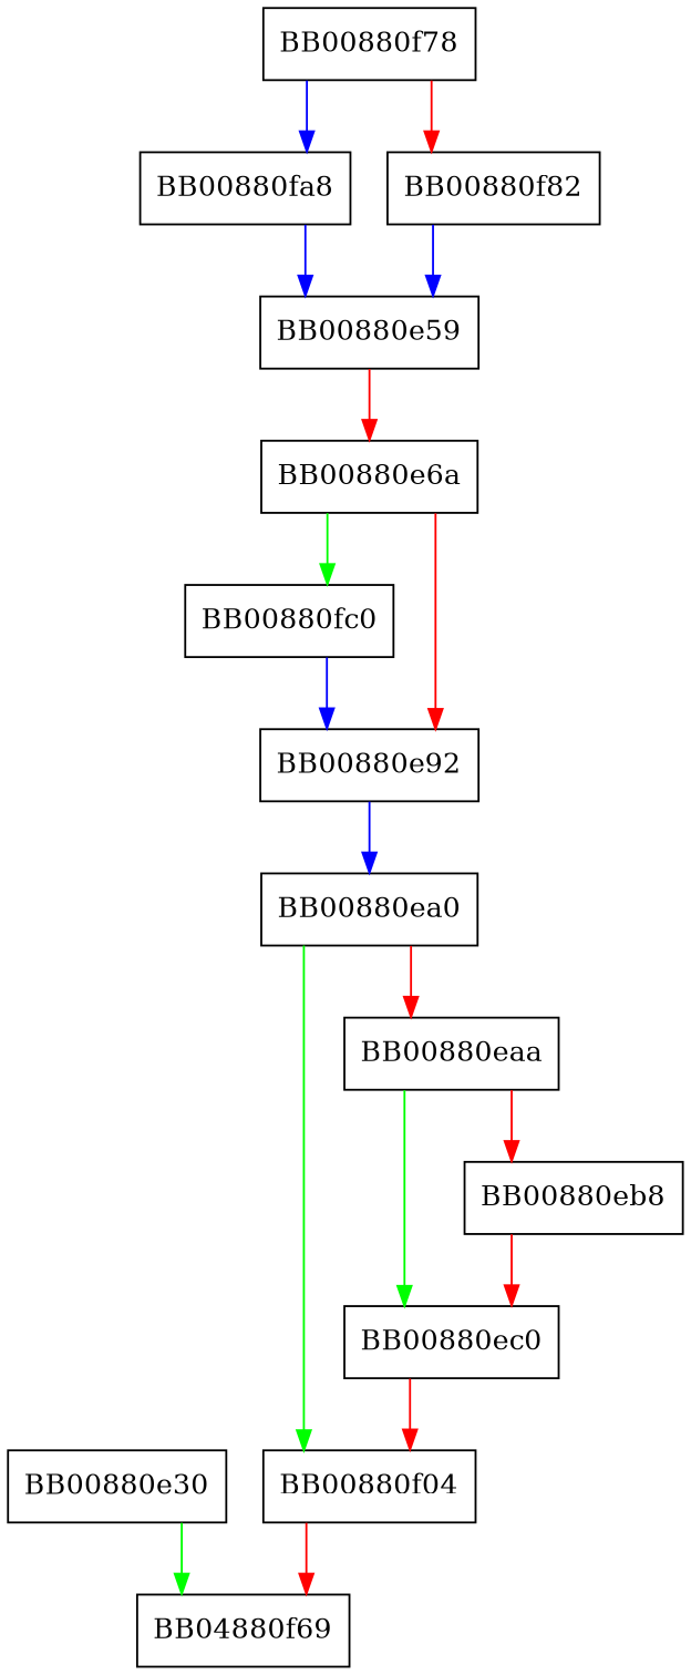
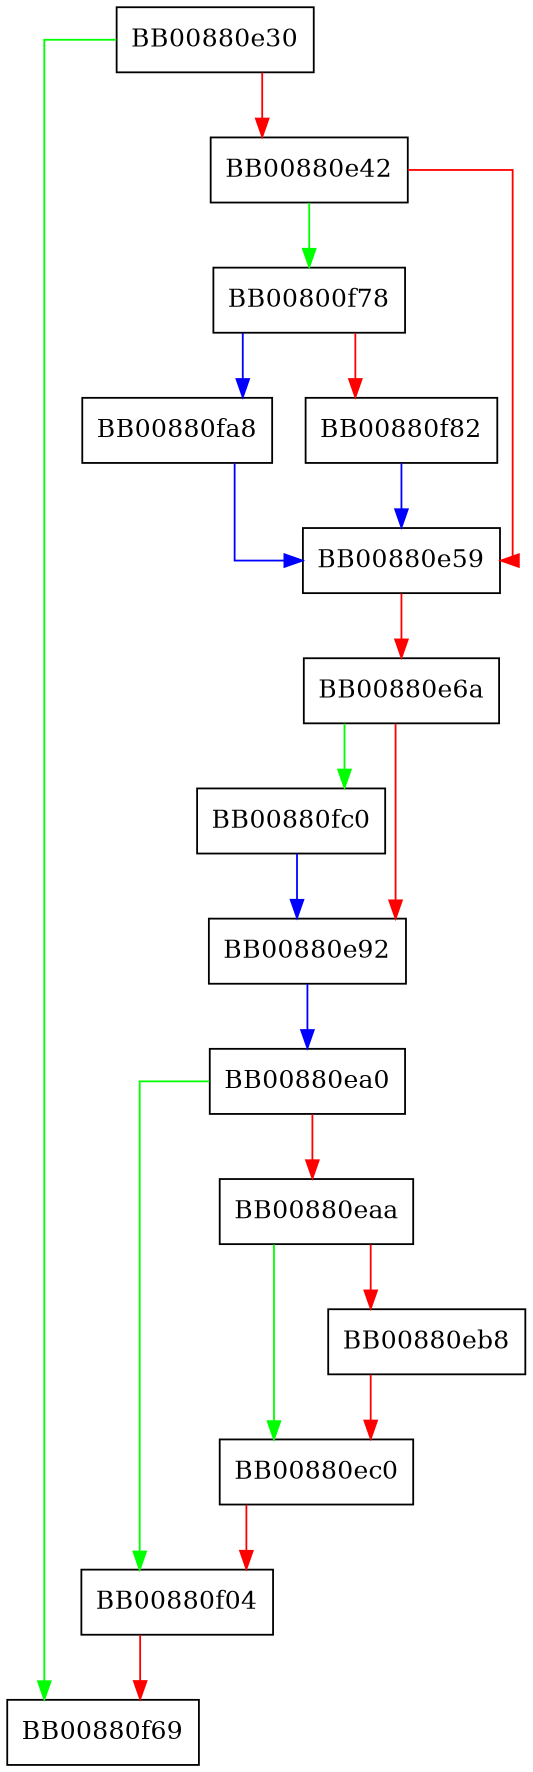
  digraph {
    splines=ortho
    node [shape=box]
    edge [color=red]
    BB00880e30
-   BB00880f69 [label=BB04880f69]
-   BB00880f78
+   BB00880f69
+   BB00880e42
+   BB00880f78 [label=BB00800f78]
    BB00880e59
    BB00880fa8
    BB00880f82
    BB00880e6a
    BB00880ea0
    BB00880f04
    BB00880eaa
    BB00880fc0
    BB00880e92
    BB00880ec0
    BB00880eb8
    BB00880e30 -> BB00880f69 [color=green]
+   BB00880e30 -> BB00880e42
+   BB00880e42 -> BB00880f78 [color=green]
+   BB00880e42 -> BB00880e59
    BB00880f78 -> BB00880fa8 [color=blue]
    BB00880f78 -> BB00880f82
    BB00880e59 -> BB00880e6a
    BB00880fa8 -> BB00880e59 [color=blue]
    BB00880f82 -> BB00880e59 [color=blue]
    BB00880e6a -> BB00880fc0 [color=green]
    BB00880e6a -> BB00880e92
    BB00880ea0 -> BB00880f04 [color=green]
    BB00880ea0 -> BB00880eaa
    BB00880f04 -> BB00880f69
    BB00880eaa -> BB00880ec0 [color=green]
    BB00880eaa -> BB00880eb8
    BB00880fc0 -> BB00880e92 [color=blue]
    BB00880e92 -> BB00880ea0 [color=blue]
    BB00880ec0 -> BB00880f04
    BB00880eb8 -> BB00880ec0
  }
